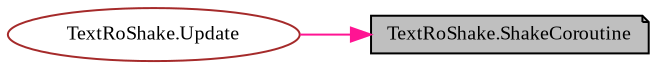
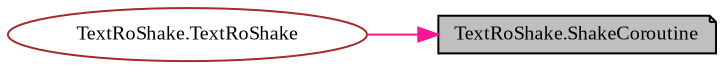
  digraph {
    rankdir=RL
    fontname="Liberation Serif"
    node [fontname="Liberation Serif" fontsize=10 style=filled]
    n1 [color=black fillcolor=grey75 fontcolor=black height=0.2 label="TextRoShake.ShakeCoroutine" shape=note width=0.4]
-   n2 [color=brown fillcolor=white height=0.2 label="TextRoShake.Update" shape=ellipse width=0.4]
+   n2 [color=brown fillcolor=white height=0.2 label="TextRoShake.TextRoShake" shape=ellipse width=0.4]
    n1 -> n2 [color=deeppink dir=back fontname="Liberation Serif" fontsize=10 labelfontname=Helvetica labelfontsize=10 style=solid]
  }
